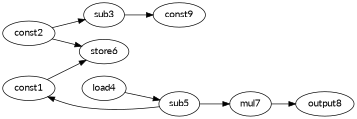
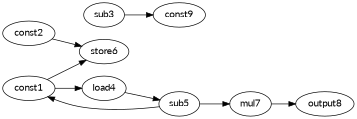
  digraph {
    fontname=Lato
    rankdir=LR
    node [fontname=Lato opcode=sub]
    edge [fontname=Lato operand=0]
    sub3
    n2 [label=const9 opcode=output]
    mul7 [opcode=mul]
    output8 [opcode=output]
    load4 [opcode=load]
    const1 [opcode=const]
    store6 [opcode=store]
    sub5
    const2 [opcode=const]
    sub3 -> n2
    mul7 -> output8
    load4 -> sub5 [operand=1]
+   const1 -> load4
    const1 -> store6
    sub5 -> mul7 [operand=1]
    sub5 -> const1
-   const2 -> sub3 [operand=1]
    const2 -> store6 [operand=1]
  }
